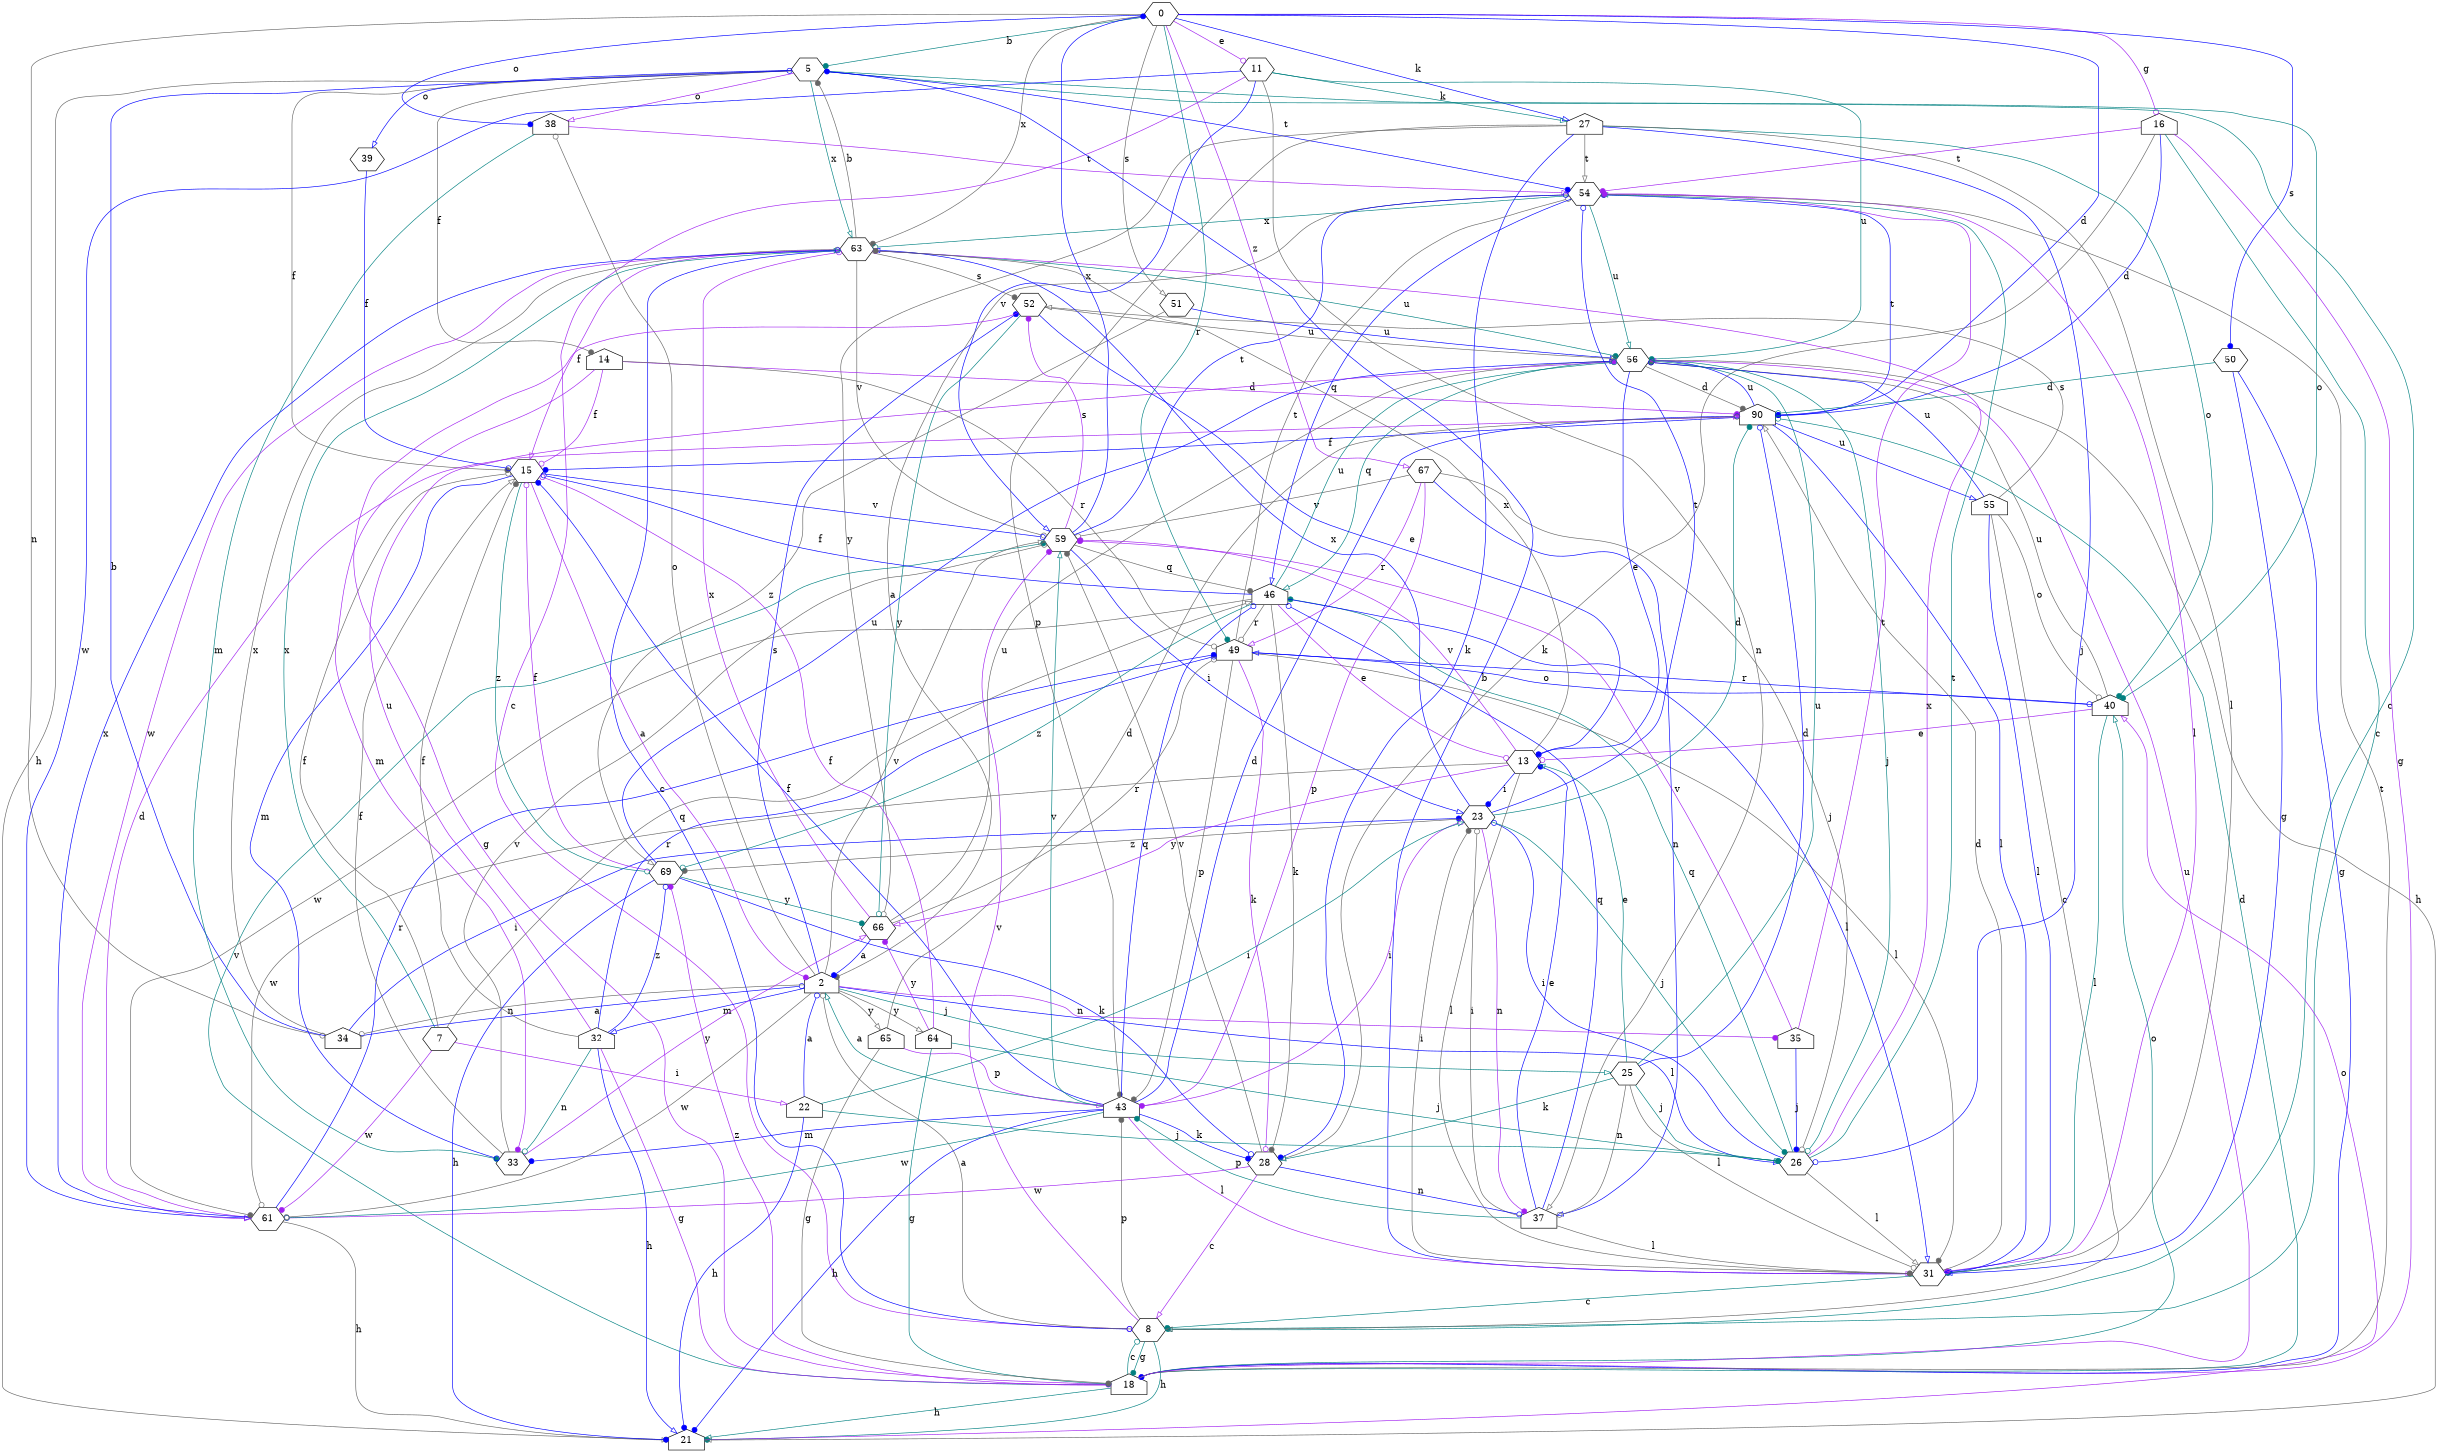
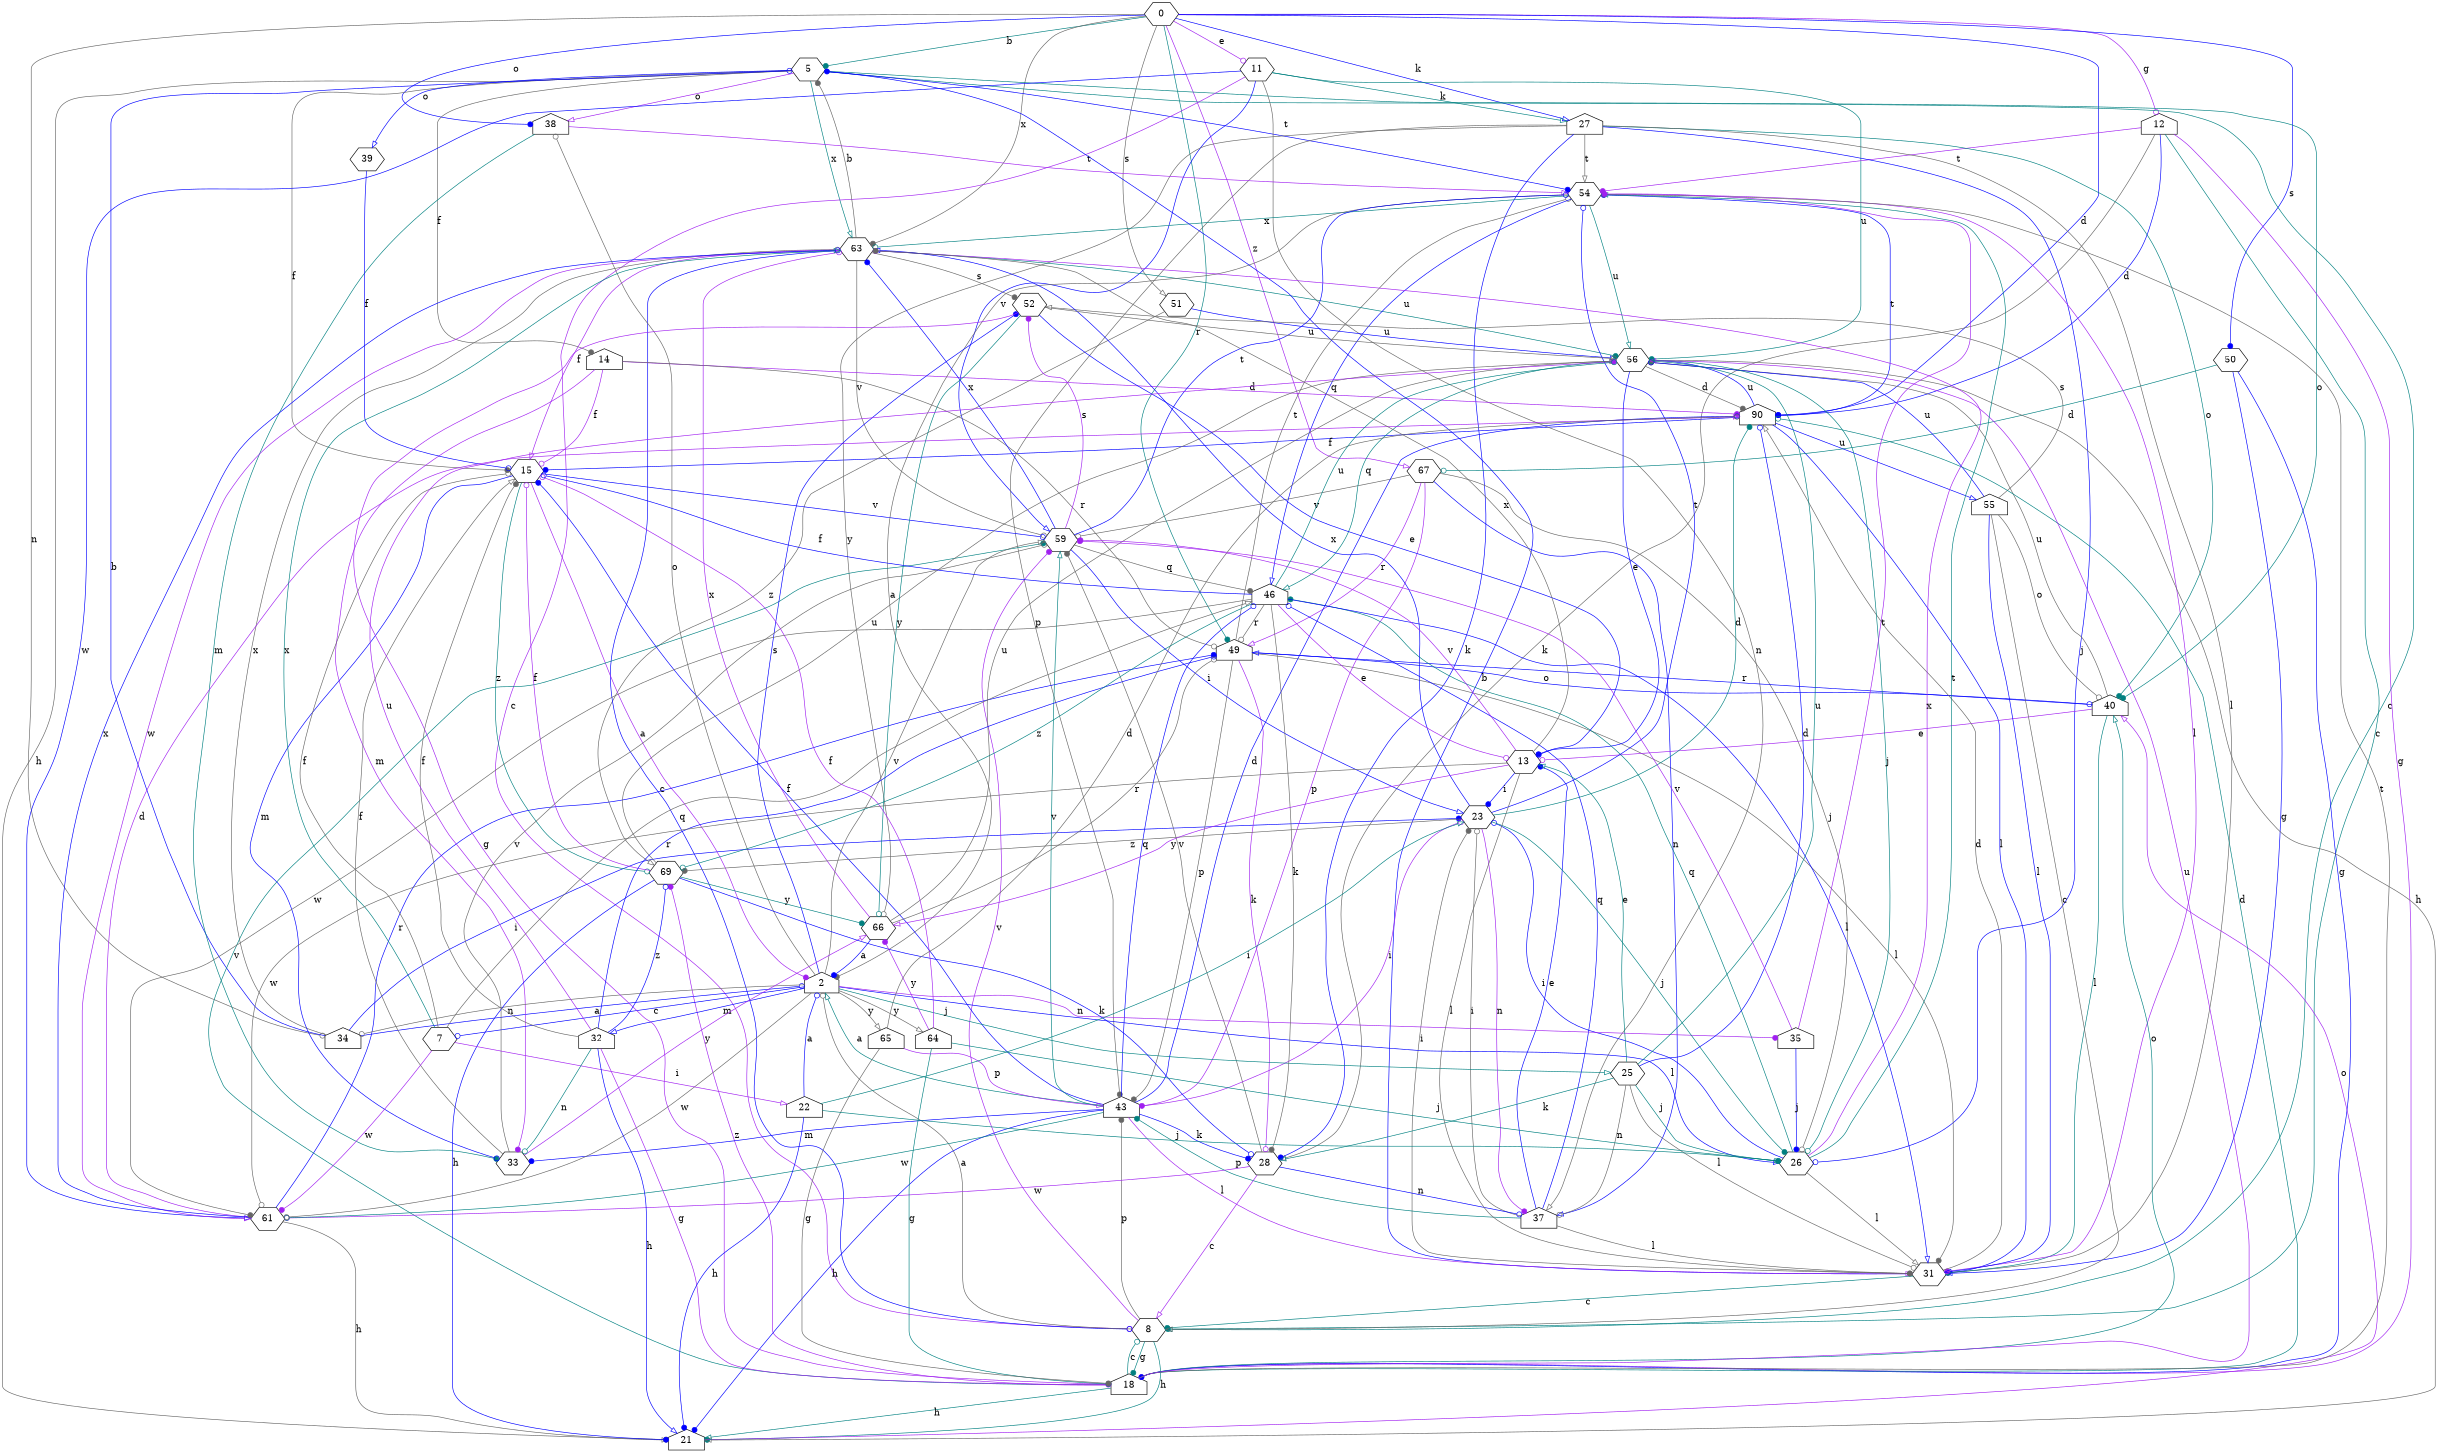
  strict digraph {
    node [shape=hexagon]
    edge [arrowhead=dot color=blue]
    0
    5
    n3 [label=90 shape=house]
    11
-   16 [shape=house]
+   16 [shape=house label=12]
    27 [shape=house]
    34 [shape=house]
    38 [shape=house]
    49 [shape=house]
    50
    51
    63
    67
    8
    14 [shape=house]
    15
    21 [shape=house]
    39
    40 [shape=house]
    54
    31
    55 [shape=house]
    56
    59
    61
    37 [shape=house]
    18 [shape=house]
    28
    26
    43 [shape=house]
    66
    2 [shape=house]
    23
    33
    69
    52
    7
    25
    32 [shape=house]
    35 [shape=house]
    64 [shape=house]
    65 [shape=house]
    22 [shape=house]
    46 [shape=house]
    13
    0 -> 5 [color=teal label=b]
    0 -> n3 [label=d]
    0 -> 11 [arrowhead=odot color=purple label=e]
    0 -> 16 [arrowhead=odot color=purple label=g]
    0 -> 27 [arrowhead=onormal label=k]
    0 -> 34 [arrowhead=odot color=gray40 label=n]
    0 -> 38 [label=o]
    0 -> 49 [color=teal label=r]
    0 -> 50 [label=s]
    0 -> 51 [arrowhead=onormal color=gray40 label=s]
    0 -> 63 [color=gray40 label=x]
    0 -> 67 [arrowhead=onormal color=purple label=z]
    5 -> 38 [arrowhead=onormal color=purple label=o]
    5 -> 63 [arrowhead=onormal color=teal label=x]
    5 -> 8 [arrowhead=onormal color=teal label=c]
    5 -> 14 [color=gray40 label=f]
    5 -> 15 [color=gray40 label=f]
    5 -> 21 [color=gray40 label=h]
    5 -> 39 [arrowhead=onormal label=o]
    5 -> 40 [color=teal label=o]
    5 -> 54 [label=t]
    n3 -> 15 [label=f]
    n3 -> 54 [label=t]
    n3 -> 31 [arrowhead=odot label=l]
    n3 -> 55 [arrowhead=onormal label=u]
    n3 -> 56 [arrowhead=odot label=u]
    11 -> 27 [arrowhead=onormal color=teal label=k]
    11 -> 8 [arrowhead=odot color=purple label=c]
    11 -> 56 [color=teal label=u]
    11 -> 59 [arrowhead=onormal label=v]
    11 -> 61 [arrowhead=onormal label=w]
    11 -> 37 [arrowhead=onormal color=gray40 label=n]
    16 -> n3 [label=d]
    16 -> 8 [color=teal label=c]
    16 -> 54 [color=purple label=t]
    16 -> 18 [arrowhead=odot color=purple label=g]
    16 -> 28 [arrowhead=onormal color=gray40 label=k]
    27 -> 40 [color=teal label=o]
    27 -> 54 [arrowhead=onormal color=gray40 label=t]
    27 -> 31 [color=gray40 label=l]
    27 -> 28 [label=k]
    27 -> 26 [arrowhead=odot label=j]
    27 -> 43 [color=gray40 label=p]
    27 -> 66 [arrowhead=odot color=gray40 label=y]
    34 -> 5 [arrowhead=odot label=b]
    34 -> 63 [arrowhead=odot color=gray40 label=x]
    34 -> 2 [arrowhead=odot label=a]
    34 -> 23 [label=i]
    38 -> 54 [arrowhead=onormal color=purple label=t]
    38 -> 33 [color=teal label=m]
    49 -> 40 [arrowhead=odot label=o]
    49 -> 54 [arrowhead=odot color=gray40 label=t]
    49 -> 31 [color=gray40 label=l]
    49 -> 28 [arrowhead=odot color=purple label=k]
    49 -> 43 [color=gray40 label=p]
-   50 -> n3 [arrowhead=odot color=teal label=d]
+   50 -> 67 [arrowhead=odot color=teal label=d]
    50 -> 31 [arrowhead=onormal label=g]
    50 -> 18 [label=g]
    51 -> 56 [arrowhead=onormal label=u]
    51 -> 69 [arrowhead=onormal color=gray40 label=z]
    63 -> 5 [color=gray40 label=b]
    63 -> 8 [arrowhead=odot label=c]
    63 -> 15 [arrowhead=onormal color=purple label=f]
    63 -> 56 [color=teal label=u]
    63 -> 59 [arrowhead=odot color=gray40 label=v]
    63 -> 61 [arrowhead=onormal color=purple label=w]
    63 -> 52 [color=gray40 label=s]
    67 -> 49 [arrowhead=onormal color=purple label=r]
    67 -> 59 [arrowhead=odot color=gray40 label=v]
    67 -> 37 [arrowhead=onormal label=n]
    67 -> 26 [arrowhead=odot color=gray40 label=j]
    67 -> 43 [color=purple label=p]
    8 -> 21 [color=teal label=h]
    8 -> 59 [color=purple label=v]
    8 -> 18 [color=teal label=g]
    8 -> 43 [color=gray40 label=p]
    8 -> 2 [arrowhead=odot color=gray40 label=a]
    14 -> n3 [color=purple label=d]
    14 -> 49 [arrowhead=odot color=gray40 label=r]
    14 -> 15 [arrowhead=odot color=purple label=f]
    14 -> 33 [color=purple label=m]
    15 -> 59 [arrowhead=odot label=v]
    15 -> 2 [color=purple label=a]
    15 -> 33 [arrowhead=odot label=m]
    15 -> 69 [arrowhead=odot color=teal label=z]
    21 -> 40 [arrowhead=onormal color=purple label=o]
    39 -> 15 [arrowhead=odot label=f]
    40 -> 49 [arrowhead=onormal label=r]
    40 -> 31 [color=teal label=l]
    40 -> 56 [color=gray40 label=u]
    40 -> 13 [arrowhead=odot color=purple label=e]
    54 -> 63 [arrowhead=odot color=teal label=x]
    54 -> 31 [color=purple label=l]
    54 -> 56 [arrowhead=onormal color=teal label=u]
    54 -> 2 [color=gray40 label=a]
    54 -> 46 [arrowhead=onormal label=q]
    31 -> 5 [label=b]
    31 -> n3 [arrowhead=onormal color=gray40 label=d]
    31 -> 8 [color=teal label=c]
    31 -> 23 [color=gray40 label=i]
    55 -> 8 [arrowhead=onormal color=gray40 label=c]
    55 -> 40 [arrowhead=odot color=gray40 label=o]
    55 -> 31 [arrowhead=onormal label=l]
    55 -> 56 [arrowhead=odot label=u]
    55 -> 52 [arrowhead=onormal color=gray40 label=s]
    56 -> n3 [color=gray40 label=d]
    56 -> 21 [arrowhead=onormal color=gray40 label=h]
    56 -> 26 [arrowhead=odot color=teal label=j]
    56 -> 46 [arrowhead=onormal color=teal label=q]
    56 -> 13 [label=e]
-   59 -> 0 [label=x]
+   59 -> 63 [label=x]
    59 -> 54 [arrowhead=odot label=t]
    59 -> 23 [arrowhead=onormal label=i]
    59 -> 52 [color=purple label=s]
    59 -> 46 [color=gray40 label=q]
    61 -> n3 [arrowhead=onormal color=purple label=d]
    61 -> 49 [label=r]
    61 -> 63 [arrowhead=odot label=x]
    61 -> 21 [arrowhead=onormal color=gray40 label=h]
    37 -> 31 [color=gray40 label=l]
    37 -> 43 [color=teal label=p]
    37 -> 23 [arrowhead=odot color=gray40 label=i]
    37 -> 46 [arrowhead=odot label=q]
    37 -> 13 [label=e]
    18 -> n3 [arrowhead=odot color=teal label=d]
    18 -> 8 [arrowhead=odot color=teal label=c]
    18 -> 21 [arrowhead=onormal color=teal label=h]
    18 -> 40 [arrowhead=onormal color=teal label=o]
    18 -> 54 [arrowhead=odot color=gray40 label=t]
    18 -> 56 [arrowhead=onormal color=purple label=u]
    18 -> 59 [color=teal label=v]
    18 -> 69 [color=purple label=z]
    28 -> 8 [arrowhead=onormal color=purple label=c]
    28 -> 59 [color=gray40 label=v]
    28 -> 61 [arrowhead=odot color=purple label=w]
    28 -> 37 [arrowhead=odot label=n]
    26 -> 63 [arrowhead=odot color=purple label=x]
    26 -> 54 [arrowhead=onormal color=teal label=t]
    26 -> 31 [arrowhead=onormal color=gray40 label=l]
    26 -> 23 [arrowhead=odot label=i]
    26 -> 46 [color=teal label=q]
    43 -> n3 [arrowhead=odot label=d]
    43 -> 15 [label=f]
    43 -> 21 [label=h]
    43 -> 31 [arrowhead=onormal color=purple label=l]
    43 -> 59 [arrowhead=onormal color=teal label=v]
    43 -> 61 [arrowhead=odot color=teal label=w]
    43 -> 28 [label=k]
    43 -> 2 [arrowhead=onormal color=teal label=a]
    43 -> 23 [arrowhead=odot color=purple label=i]
    43 -> 33 [label=m]
    43 -> 46 [arrowhead=odot label=q]
    66 -> 49 [arrowhead=odot color=gray40 label=r]
    66 -> 63 [arrowhead=odot color=purple label=x]
    66 -> 56 [color=gray40 label=u]
    66 -> 2 [label=a]
    2 -> 34 [arrowhead=odot color=gray40 label=n]
    2 -> 38 [arrowhead=odot color=gray40 label=o]
    2 -> 59 [arrowhead=onormal color=gray40 label=v]
    2 -> 61 [arrowhead=odot color=gray40 label=w]
    2 -> 26 [arrowhead=onormal label=l]
    2 -> 52 [label=s]
+   2 -> 7 [arrowhead=odot label=c]
    2 -> 25 [arrowhead=onormal color=teal label=j]
    2 -> 32 [arrowhead=onormal label=m]
    2 -> 35 [color=purple label=n]
    2 -> 64 [arrowhead=onormal color=gray40 label=y]
    2 -> 65 [arrowhead=onormal color=gray40 label=y]
    23 -> n3 [color=teal label=d]
    23 -> 63 [arrowhead=onormal label=x]
    23 -> 54 [arrowhead=odot label=t]
    23 -> 37 [color=purple label=n]
    23 -> 26 [color=teal label=j]
    23 -> 69 [color=gray40 label=z]
    33 -> 15 [arrowhead=onormal color=gray40 label=f]
    33 -> 59 [arrowhead=odot color=gray40 label=v]
    33 -> 66 [arrowhead=onormal color=purple label=y]
    69 -> 15 [arrowhead=odot color=purple label=f]
    69 -> 21 [label=h]
-   69 -> 56 [arrowhead=onormal label=u]
+   69 -> 56 [arrowhead=onormal color=gray40 label=u]
    69 -> 28 [arrowhead=odot label=k]
    69 -> 66 [color=teal label=y]
    52 -> 56 [arrowhead=odot color=gray40 label=u]
    52 -> 18 [color=purple label=g]
    52 -> 66 [arrowhead=odot color=teal label=y]
    52 -> 13 [arrowhead=odot label=e]
    7 -> 63 [arrowhead=onormal color=teal label=x]
    7 -> 15 [arrowhead=odot color=gray40 label=f]
    7 -> 61 [color=purple label=w]
    7 -> 22 [arrowhead=onormal color=purple label=i]
    7 -> 46 [arrowhead=onormal color=gray40 label=q]
    25 -> n3 [arrowhead=odot label=d]
    25 -> 31 [arrowhead=odot color=gray40 label=l]
    25 -> 56 [arrowhead=odot color=teal label=u]
    25 -> 37 [arrowhead=odot color=gray40 label=n]
    25 -> 28 [arrowhead=onormal color=teal label=k]
    25 -> 26 [color=teal label=j]
    25 -> 13 [arrowhead=onormal color=teal label=e]
    32 -> 49 [arrowhead=odot label=r]
    32 -> 15 [color=gray40 label=f]
    32 -> 21 [arrowhead=onormal label=h]
    32 -> 56 [color=purple label=u]
    32 -> 18 [arrowhead=odot color=purple label=g]
    32 -> 33 [arrowhead=odot color=teal label=n]
    32 -> 69 [arrowhead=odot label=z]
    35 -> 54 [color=purple label=t]
    35 -> 59 [color=purple label=v]
    35 -> 26 [label=j]
    64 -> 15 [arrowhead=odot color=purple label=f]
    64 -> 18 [arrowhead=odot color=teal label=g]
    64 -> 26 [arrowhead=onormal color=teal label=j]
    64 -> 66 [color=purple label=y]
    65 -> n3 [arrowhead=odot color=gray40 label=d]
    65 -> 18 [color=gray40 label=g]
    65 -> 43 [arrowhead=onormal color=purple label=p]
    22 -> 21 [label=h]
    22 -> 26 [arrowhead=odot color=teal label=j]
    22 -> 2 [arrowhead=odot label=a]
    22 -> 23 [arrowhead=onormal color=teal label=i]
    46 -> 49 [arrowhead=odot color=gray40 label=r]
    46 -> 15 [arrowhead=odot label=f]
    46 -> 31 [arrowhead=onormal label=l]
    46 -> 56 [arrowhead=odot color=teal label=u]
    46 -> 61 [color=gray40 label=w]
    46 -> 28 [color=gray40 label=k]
    46 -> 69 [arrowhead=odot color=teal label=z]
    46 -> 13 [arrowhead=odot color=purple label=e]
    13 -> 63 [color=gray40 label=x]
    13 -> 31 [color=gray40 label=l]
    13 -> 59 [color=purple label=v]
    13 -> 61 [arrowhead=odot color=gray40 label=w]
    13 -> 66 [arrowhead=onormal color=purple label=y]
    13 -> 23 [label=i]
  }
